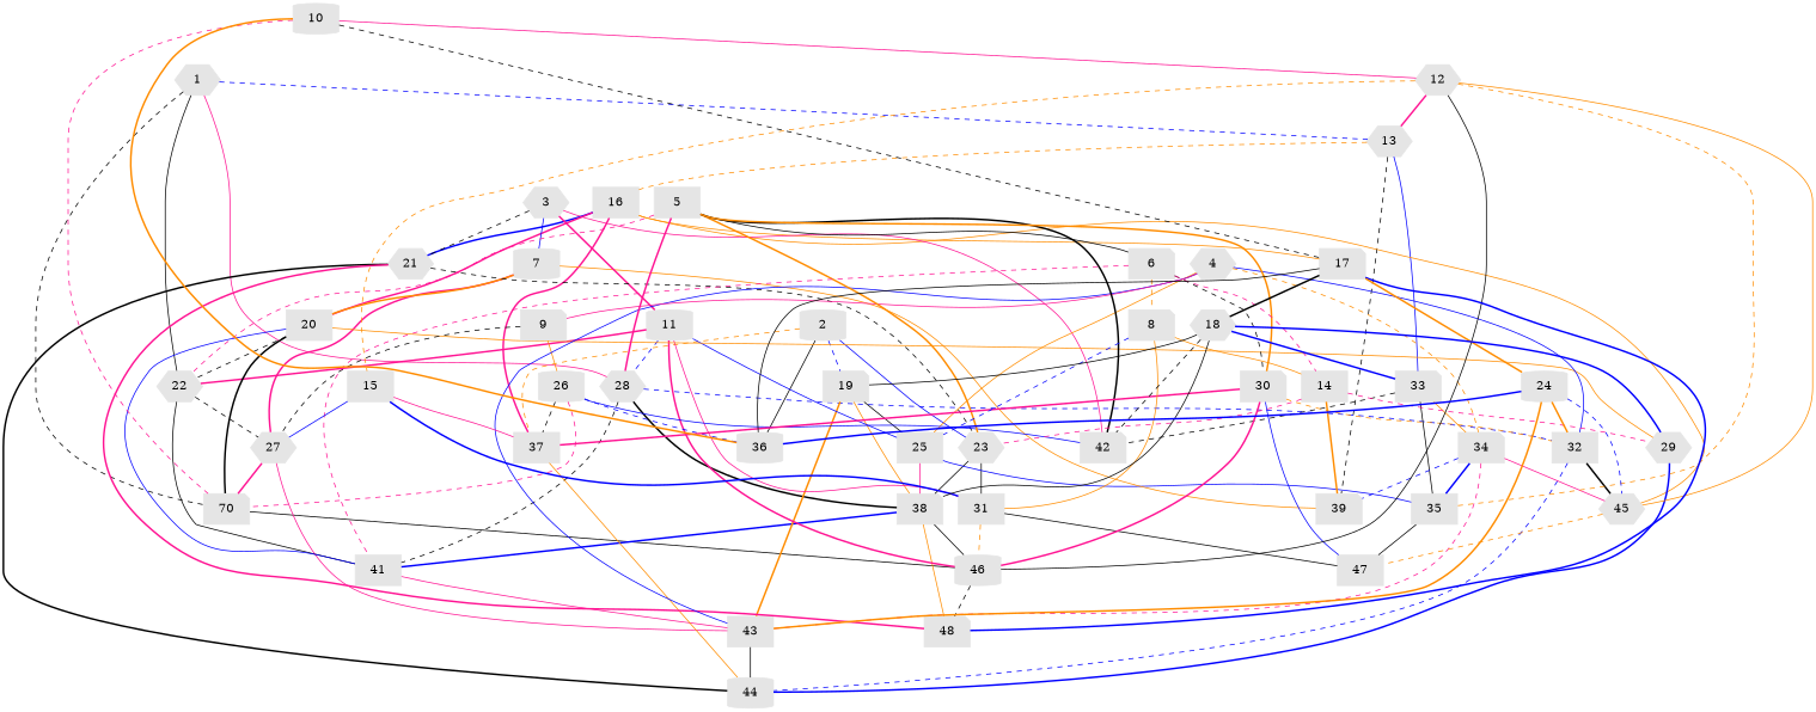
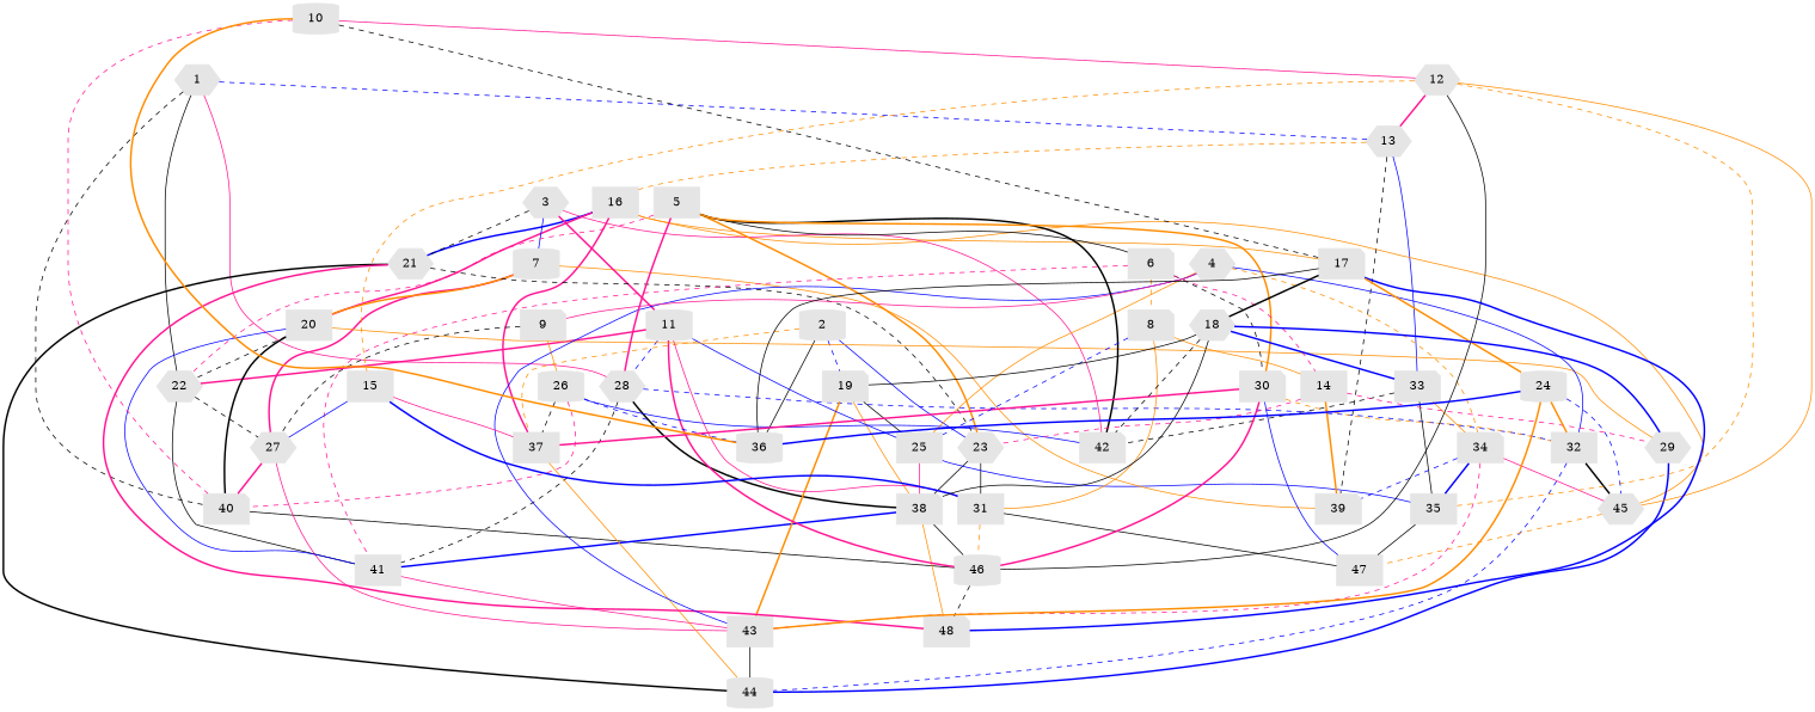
  graph {
    node [color=gray90 shape=hexagon style=filled]
    edge [color=black style=solid weight=1.0]
    1
    13
    22
    28
-   40 [shape=note label=70]
+   40 [shape=note]
    39 [shape=note]
    16 [shape=box]
    33 [shape=note]
    41 [shape=box]
    27
    38 [shape=note]
    32 [shape=box]
    46 [shape=cylinder]
    2 [shape=cylinder]
    19 [shape=note]
    23
    36 [shape=cylinder]
    37 [shape=box]
    25 [shape=box]
    43 [shape=box]
    31 [shape=box]
    44 [shape=cylinder]
    7 [shape=cylinder]
    3
    11 [shape=cylinder]
    21
    42 [shape=note]
    20 [shape=box]
    48 [shape=note]
    9 [shape=note]
    4
    34 [shape=note]
    26 [shape=cylinder]
    35 [shape=box]
    45
    5 [shape=box]
    6 [shape=note]
    30 [shape=note]
    8 [shape=note]
    14 [shape=box]
    47 [shape=box]
    29
    10 [shape=cylinder]
    12
    17 [shape=note]
    15 [shape=box]
    18
    24 [shape=cylinder]
    1 -- 13 [color=blue style=dashed]
    1 -- 22
    1 -- 28 [color=deeppink]
    1 -- 40 [style=dashed]
    13 -- 39 [style=dashed weight=2.0]
    13 -- 16 [color=darkorange style=dashed]
    13 -- 33 [color=blue]
    22 -- 41
    22 -- 27 [style=dashed]
    28 -- 41 [style=dashed]
    28 -- 38 [style=bold]
    28 -- 32 [color=blue style=dashed]
    40 -- 46
    16 -- 37 [color=deeppink style=bold]
    16 -- 21 [color=blue style=bold]
    16 -- 20 [color=deeppink style=bold]
    16 -- 45 [color=darkorange]
    16 -- 17 [color=darkorange]
    33 -- 42 [style=dashed]
    33 -- 34 [color=darkorange]
    33 -- 35 [weight=2.0]
    41 -- 43 [color=deeppink]
    27 -- 40 [color=deeppink style=bold]
    27 -- 43 [color=deeppink]
    38 -- 41 [color=blue style=bold]
    38 -- 46
    38 -- 48 [color=darkorange]
    32 -- 44 [color=blue style=dashed]
    32 -- 45 [style=bold]
    46 -- 48 [style=dashed]
    2 -- 19 [color=blue style=dashed]
    2 -- 23 [color=blue]
    2 -- 36
    2 -- 37 [color=darkorange style=dashed]
    19 -- 38 [color=darkorange]
    19 -- 25
    19 -- 43 [color=darkorange style=bold]
    23 -- 38
    23 -- 31
    37 -- 44 [color=darkorange]
    25 -- 38 [color=deeppink]
    25 -- 35 [color=blue]
    43 -- 44 [weight=2.0]
    31 -- 46 [color=darkorange style=dashed weight=2.0]
    31 -- 47
    7 -- 39 [color=darkorange]
    7 -- 27 [color=deeppink style=bold]
    7 -- 20 [color=darkorange style=bold]
    3 -- 7 [color=blue]
    3 -- 11 [color=deeppink style=bold]
    3 -- 21 [style=dashed weight=2.0]
    3 -- 42 [color=deeppink weight=2.0]
    11 -- 22 [color=deeppink style=bold]
    11 -- 28 [color=blue style=dashed]
    11 -- 46 [color=deeppink style=bold]
    11 -- 25 [color=blue]
    11 -- 31 [color=deeppink]
    21 -- 23 [style=dashed]
    21 -- 44 [style=bold]
    21 -- 48 [color=deeppink style=bold]
    20 -- 22 [style=dashed]
    20 -- 40 [style=bold]
    20 -- 41 [color=blue]
    20 -- 29 [color=darkorange]
    9 -- 27 [style=dashed]
    9 -- 26 [color=darkorange]
    4 -- 32 [color=blue]
    4 -- 25 [color=darkorange]
    4 -- 43 [color=blue weight=2.0]
    4 -- 9 [color=deeppink weight=2.0]
    4 -- 34 [color=darkorange style=dashed]
    34 -- 39 [color=blue style=dashed]
    34 -- 43 [color=deeppink style=dashed]
    34 -- 35 [color=blue style=bold]
    34 -- 45 [color=deeppink]
    26 -- 40 [color=deeppink style=dashed]
    26 -- 36 [color=blue style=dashed weight=2.0]
    26 -- 37 [style=dashed]
    26 -- 42 [color=blue]
    35 -- 47
    45 -- 47 [color=darkorange style=dashed]
    5 -- 22 [color=deeppink style=dashed]
    5 -- 28 [color=deeppink style=bold]
    5 -- 23 [color=darkorange style=bold]
    5 -- 42 [style=bold]
    5 -- 6
    5 -- 30 [color=darkorange style=bold]
    6 -- 41 [color=deeppink style=dashed]
    6 -- 30 [style=dashed]
    6 -- 8 [color=darkorange style=dashed weight=2.0]
    6 -- 14 [color=deeppink style=dashed]
    30 -- 32 [color=darkorange style=dashed]
    30 -- 46 [color=deeppink style=bold]
    30 -- 37 [color=deeppink style=bold]
    30 -- 47 [color=blue]
    8 -- 25 [color=blue style=dashed]
    8 -- 31 [color=darkorange weight=2.0]
    8 -- 14 [color=darkorange]
    14 -- 39 [color=darkorange style=bold weight=2.0]
    14 -- 23 [color=deeppink style=dashed]
    14 -- 29 [color=deeppink style=dashed]
    29 -- 44 [color=blue style=bold]
    10 -- 40 [color=deeppink style=dashed]
    10 -- 36 [color=darkorange style=bold]
    10 -- 12 [color=deeppink]
    10 -- 17 [style=dashed]
    12 -- 13 [color=deeppink style=bold]
    12 -- 46
    12 -- 35 [color=darkorange style=dashed]
    12 -- 45 [color=darkorange]
    12 -- 15 [color=darkorange style=dashed]
    17 -- 36
    17 -- 48 [color=blue style=bold]
    17 -- 18 [style=bold]
    17 -- 24 [color=darkorange style=bold]
    15 -- 27 [color=blue]
    15 -- 37 [color=deeppink]
    15 -- 31 [color=blue style=bold]
    18 -- 33 [color=blue style=bold]
    18 -- 38
    18 -- 19
    18 -- 42 [style=dashed]
    18 -- 29 [color=blue style=bold]
    24 -- 32 [color=darkorange style=bold]
    24 -- 36 [color=blue style=bold]
    24 -- 43 [color=darkorange style=bold weight=2.0]
    24 -- 45 [color=blue style=dashed]
  }
